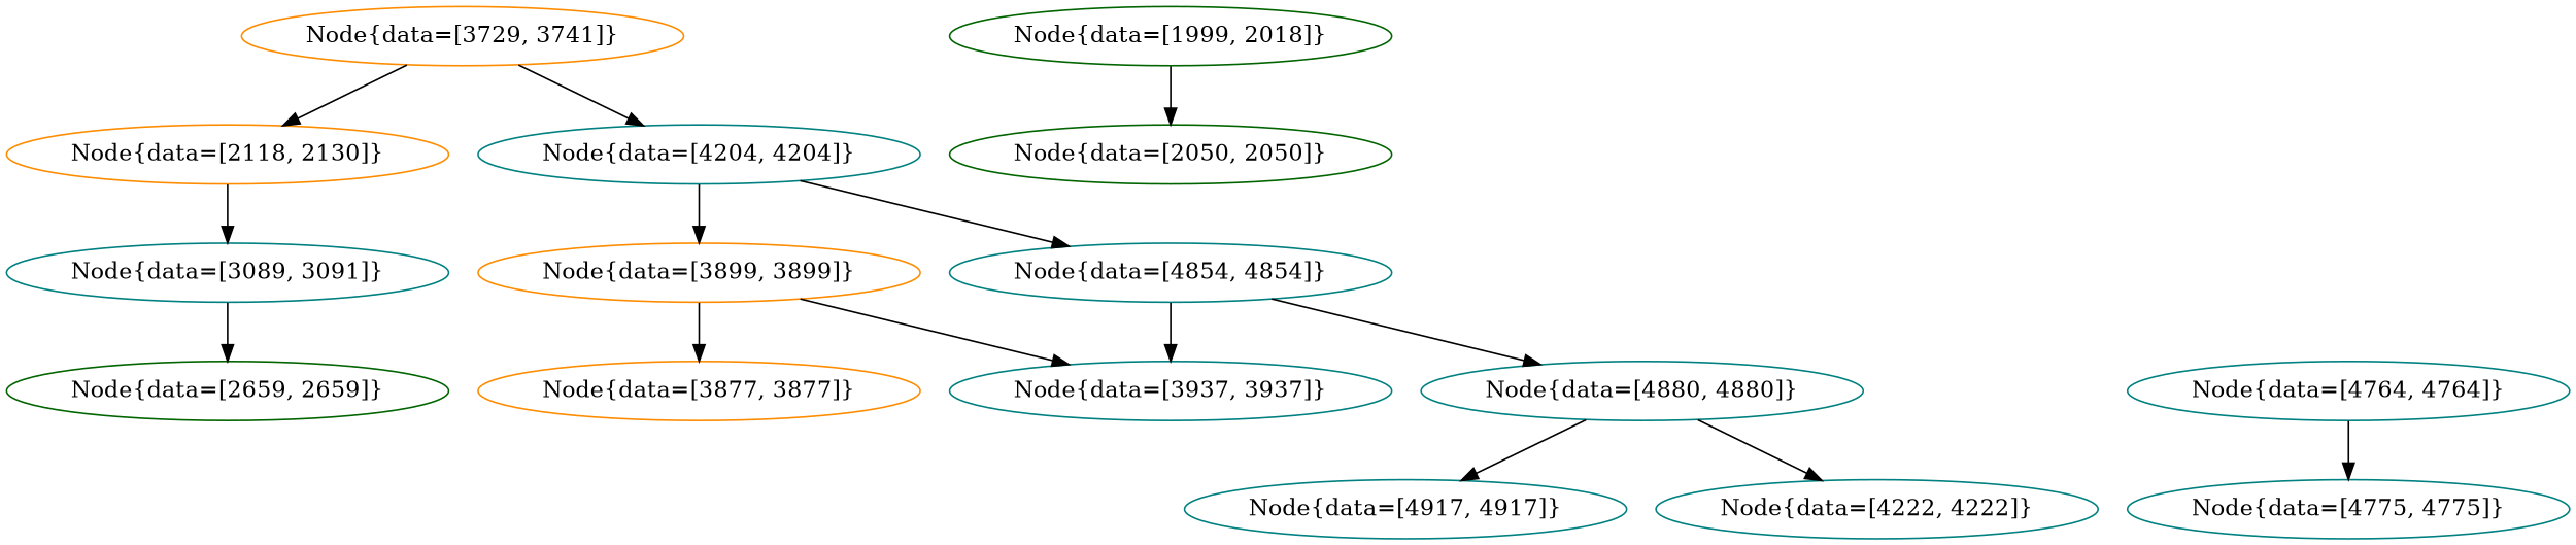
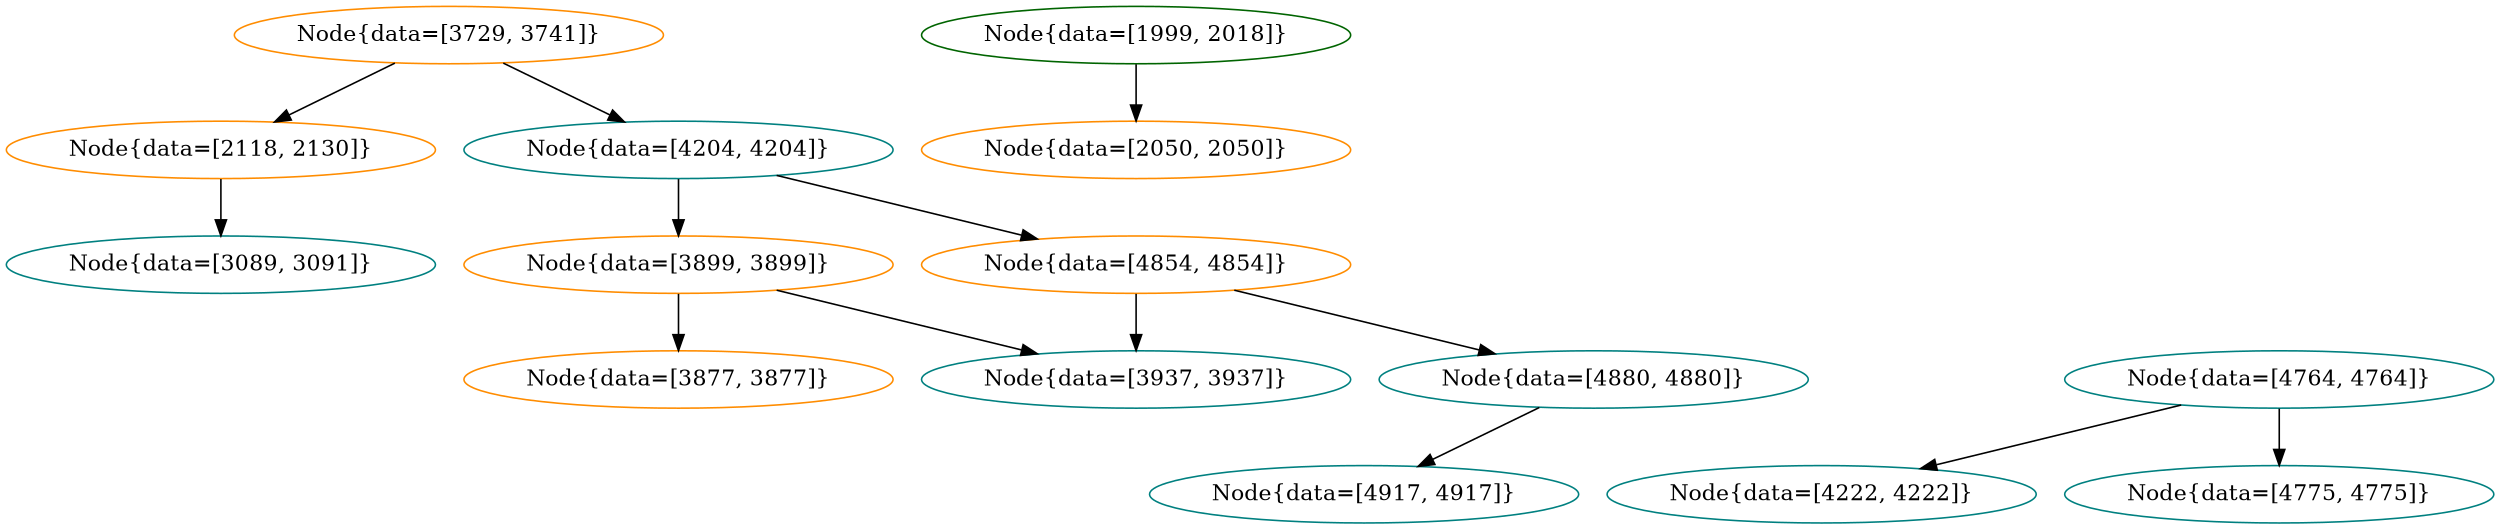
  digraph {
    node [color=teal]
    n1 [color=darkorange label="Node{data=[3729, 3741]}"]
    n2 [color=darkorange label="Node{data=[2118, 2130]}"]
    n3 [label="Node{data=[4204, 4204]}"]
    n4 [label="Node{data=[3089, 3091]}"]
    n5 [color=darkorange label="Node{data=[3899, 3899]}"]
-   n6 [label="Node{data=[4854, 4854]}"]
+   n6 [color=darkorange label="Node{data=[4854, 4854]}"]
    n7 [color=darkgreen label="Node{data=[1999, 2018]}"]
-   n8 [color=darkgreen label="Node{data=[2050, 2050]}"]
-   n9 [color=darkgreen label="Node{data=[2659, 2659]}"]
+   n8 [color=darkorange label="Node{data=[2050, 2050]}"]
    n10 [color=darkorange label="Node{data=[3877, 3877]}"]
    n11 [label="Node{data=[3937, 3937]}"]
    n12 [label="Node{data=[4880, 4880]}"]
    n13 [label="Node{data=[4764, 4764]}"]
    n14 [label="Node{data=[4222, 4222]}"]
    n15 [label="Node{data=[4775, 4775]}"]
    n16 [label="Node{data=[4917, 4917]}"]
    n1 -> n2
    n1 -> n3
    n2 -> n4
    n3 -> n5
    n3 -> n6
-   n4 -> n9
    n5 -> n10
    n5 -> n11
    n6 -> n11
    n6 -> n12
    n7 -> n8
    n12 -> n16
-   n12 -> n14
+   n13 -> n14
    n13 -> n15
  }
